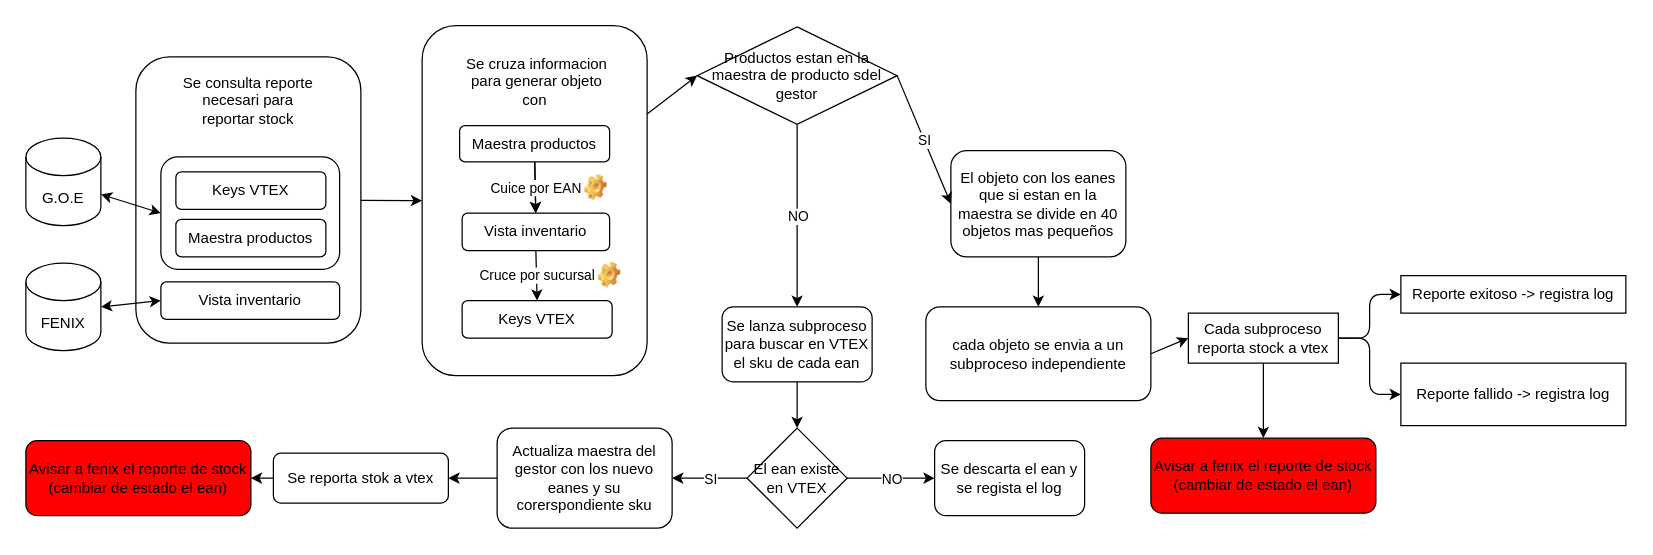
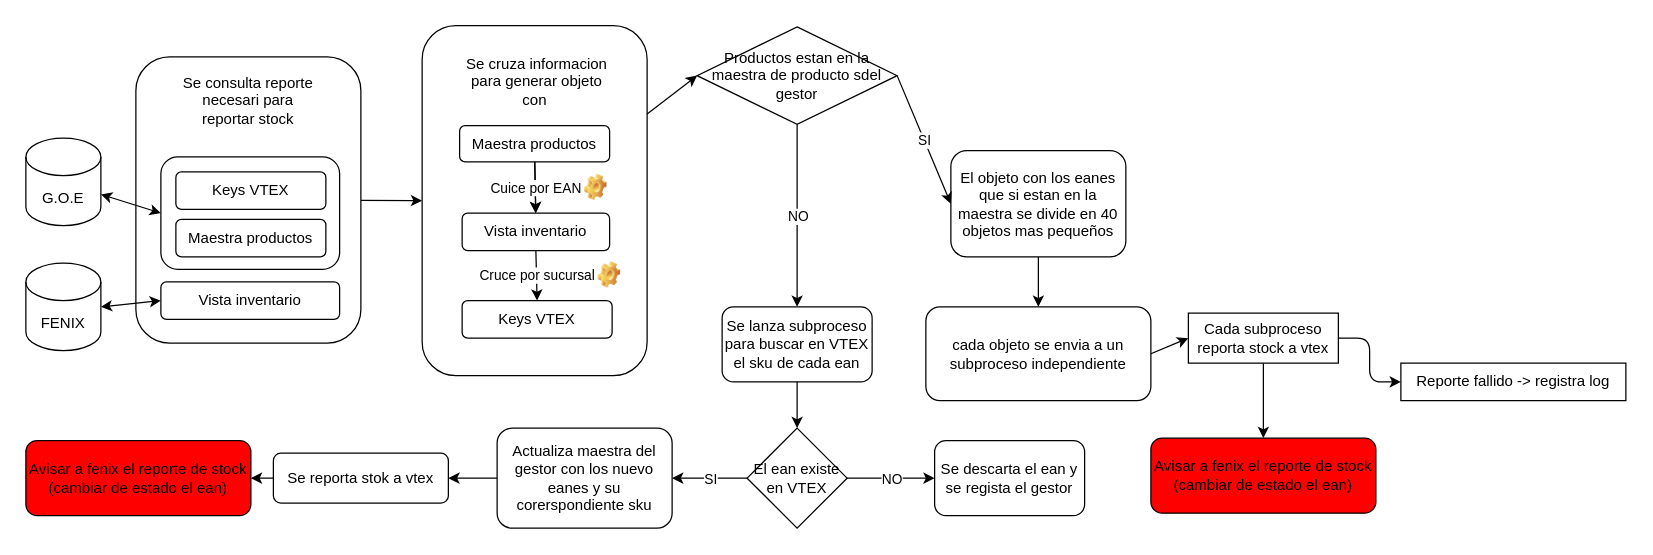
  <mxCell id="0" />
  <mxCell id="1" parent="0" />
  <mxCell id="2" style="edgeStyle=none;html=1;entryX=0;entryY=0.5;entryDx=0;entryDy=0;" edge="1" parent="1" source="3" target="14"><mxGeometry relative="1" as="geometry"><mxPoint x="407" y="155" as="targetPoint" /></mxGeometry></mxCell>
  <mxCell id="3" value="" style="rounded=1;whiteSpace=wrap;html=1;" vertex="1" parent="1"><mxGeometry x="108" y="45" width="180" height="229" as="geometry" /></mxCell>
  <mxCell id="4" value="" style="rounded=1;whiteSpace=wrap;html=1;" vertex="1" parent="1"><mxGeometry x="128" y="125" width="143" height="90" as="geometry" /></mxCell>
  <mxCell id="5" value="Keys VTEX" style="rounded=1;whiteSpace=wrap;html=1;" vertex="1" parent="1"><mxGeometry x="140" y="137" width="120" height="30" as="geometry" /></mxCell>
  <mxCell id="6" value="Vista inventario" style="rounded=1;whiteSpace=wrap;html=1;" vertex="1" parent="1"><mxGeometry x="128" y="225" width="143" height="30" as="geometry" /></mxCell>
  <mxCell id="7" value="Maestra productos" style="rounded=1;whiteSpace=wrap;html=1;" vertex="1" parent="1"><mxGeometry x="140" y="175" width="120" height="30" as="geometry" /></mxCell>
  <mxCell id="8" value="G.O.E" style="shape=cylinder3;whiteSpace=wrap;html=1;boundedLbl=1;backgroundOutline=1;size=15;" vertex="1" parent="1"><mxGeometry x="20" y="110" width="60" height="70" as="geometry" /></mxCell>
  <mxCell id="9" value="FENIX" style="shape=cylinder3;whiteSpace=wrap;html=1;boundedLbl=1;backgroundOutline=1;size=15;" vertex="1" parent="1"><mxGeometry x="20" y="210" width="60" height="70" as="geometry" /></mxCell>
  <mxCell id="10" value="" style="endArrow=classic;startArrow=classic;html=1;exitX=1;exitY=0;exitDx=0;exitDy=45;exitPerimeter=0;entryX=0;entryY=0.5;entryDx=0;entryDy=0;" edge="1" parent="1" source="8" target="4"><mxGeometry width="50" height="50" relative="1" as="geometry"><mxPoint x="27" y="145" as="sourcePoint" /><mxPoint x="77" y="95" as="targetPoint" /></mxGeometry></mxCell>
  <mxCell id="11" value="" style="endArrow=classic;startArrow=classic;html=1;exitX=1;exitY=0.5;exitDx=0;exitDy=0;exitPerimeter=0;entryX=0;entryY=0.5;entryDx=0;entryDy=0;" edge="1" parent="1" source="9" target="6"><mxGeometry width="50" height="50" relative="1" as="geometry"><mxPoint x="-13" y="180" as="sourcePoint" /><mxPoint x="138" y="180" as="targetPoint" /></mxGeometry></mxCell>
  <mxCell id="12" value="Se consulta reporte necesari para reportar stock" style="text;html=1;strokeColor=none;fillColor=none;align=center;verticalAlign=middle;whiteSpace=wrap;rounded=0;" vertex="1" parent="1"><mxGeometry x="138" y="65" width="120" height="30" as="geometry" /></mxCell>
  <mxCell id="13" value="" style="group" vertex="1" connectable="0" parent="1"><mxGeometry x="337" y="20" width="180" height="280" as="geometry" /></mxCell>
  <mxCell id="14" value="" style="rounded=1;whiteSpace=wrap;html=1;" vertex="1" parent="13"><mxGeometry width="180" height="280" as="geometry" /></mxCell>
  <mxCell id="15" value="Keys VTEX" style="rounded=1;whiteSpace=wrap;html=1;" vertex="1" parent="13"><mxGeometry x="32" y="220" width="120" height="30" as="geometry" /></mxCell>
  <mxCell id="16" value="Vista inventario" style="rounded=1;whiteSpace=wrap;html=1;" vertex="1" parent="13"><mxGeometry x="32" y="150" width="118" height="30" as="geometry" /></mxCell>
  <mxCell id="17" value="" style="edgeStyle=none;html=1;" edge="1" parent="13" source="18" target="16"><mxGeometry relative="1" as="geometry" /></mxCell>
  <mxCell id="18" value="Maestra productos" style="rounded=1;whiteSpace=wrap;html=1;" vertex="1" parent="13"><mxGeometry x="30" y="80" width="120" height="29" as="geometry" /></mxCell>
  <mxCell id="19" value="Se cruza informacion para generar objeto con&amp;nbsp;" style="text;html=1;strokeColor=none;fillColor=none;align=center;verticalAlign=middle;whiteSpace=wrap;rounded=0;" vertex="1" parent="13"><mxGeometry x="32" y="30" width="120" height="30" as="geometry" /></mxCell>
  <mxCell id="20" value="" style="endArrow=classic;html=1;exitX=0.5;exitY=1;exitDx=0;exitDy=0;entryX=0.5;entryY=0;entryDx=0;entryDy=0;" edge="1" parent="13" source="16" target="15"><mxGeometry relative="1" as="geometry"><mxPoint x="-170" y="110" as="sourcePoint" /><mxPoint x="210" y="170" as="targetPoint" /></mxGeometry></mxCell>
  <mxCell id="21" value="Cruce por sucursal" style="edgeLabel;resizable=0;html=1;align=center;verticalAlign=middle;" connectable="0" vertex="1" parent="20"><mxGeometry relative="1" as="geometry" /></mxCell>
  <mxCell id="22" value="" style="endArrow=classic;html=1;entryX=0.5;entryY=0;entryDx=0;entryDy=0;exitX=0.5;exitY=1;exitDx=0;exitDy=0;" edge="1" parent="13" source="18" target="16"><mxGeometry relative="1" as="geometry"><mxPoint x="240" y="120" as="sourcePoint" /><mxPoint x="101" y="189" as="targetPoint" /></mxGeometry></mxCell>
  <mxCell id="23" value="Cuice por EAN" style="edgeLabel;resizable=0;html=1;align=center;verticalAlign=middle;" connectable="0" vertex="1" parent="22"><mxGeometry relative="1" as="geometry" /></mxCell>
  <mxCell id="24" value="" style="shape=image;html=1;verticalLabelPosition=bottom;verticalAlign=top;imageAspect=1;aspect=fixed;image=img/clipart/Gear_128x128.png" vertex="1" parent="13"><mxGeometry x="130.1" y="119" width="17.9" height="21" as="geometry" /></mxCell>
  <mxCell id="25" value="" style="shape=image;html=1;verticalLabelPosition=bottom;verticalAlign=top;imageAspect=1;aspect=fixed;image=img/clipart/Gear_128x128.png" vertex="1" parent="13"><mxGeometry x="141" y="189" width="17.9" height="21" as="geometry" /></mxCell>
  <mxCell id="26" value="Productos estan en la maestra de producto sdel gestor" style="rhombus;whiteSpace=wrap;html=1;" vertex="1" parent="1"><mxGeometry x="557" y="21" width="160" height="78" as="geometry" /></mxCell>
  <mxCell id="27" style="edgeStyle=none;html=1;entryX=0;entryY=0.5;entryDx=0;entryDy=0;" edge="1" parent="1" source="14" target="26"><mxGeometry relative="1" as="geometry"><mxPoint x="627" y="225" as="targetPoint" /></mxGeometry></mxCell>
  <mxCell id="28" style="edgeStyle=none;html=1;entryX=0.5;entryY=0;entryDx=0;entryDy=0;exitX=0.5;exitY=1;exitDx=0;exitDy=0;" edge="1" parent="1" source="29" target="37"><mxGeometry relative="1" as="geometry" /></mxCell>
  <mxCell id="29" value="El objeto con los eanes que si estan en la maestra se divide en 40 objetos mas pequeños" style="rounded=1;whiteSpace=wrap;html=1;" vertex="1" parent="1"><mxGeometry x="760" y="120" width="140" height="85" as="geometry" /></mxCell>
  <mxCell id="30" style="edgeStyle=none;html=1;entryX=0.5;entryY=0;entryDx=0;entryDy=0;" edge="1" parent="1" source="31" target="38"><mxGeometry relative="1" as="geometry" /></mxCell>
  <mxCell id="31" value="Se lanza subproceso para buscar en VTEX el sku de cada ean" style="rounded=1;whiteSpace=wrap;html=1;" vertex="1" parent="1"><mxGeometry x="577" y="245" width="120" height="60" as="geometry" /></mxCell>
  <mxCell id="32" value="" style="endArrow=classic;html=1;exitX=0.5;exitY=1;exitDx=0;exitDy=0;entryX=0.5;entryY=0;entryDx=0;entryDy=0;" edge="1" parent="1" source="26" target="31"><mxGeometry relative="1" as="geometry"><mxPoint x="777" y="235" as="sourcePoint" /><mxPoint x="807" y="95" as="targetPoint" /></mxGeometry></mxCell>
  <mxCell id="33" value="NO" style="edgeLabel;resizable=0;html=1;align=center;verticalAlign=middle;" connectable="0" vertex="1" parent="32"><mxGeometry relative="1" as="geometry" /></mxCell>
  <mxCell id="34" value="" style="endArrow=classic;html=1;exitX=1;exitY=0.5;exitDx=0;exitDy=0;entryX=0;entryY=0.5;entryDx=0;entryDy=0;" edge="1" parent="1" source="26" target="29"><mxGeometry relative="1" as="geometry"><mxPoint x="727" y="115" as="sourcePoint" /><mxPoint x="827" y="115" as="targetPoint" /></mxGeometry></mxCell>
  <mxCell id="35" value="SI" style="edgeLabel;resizable=0;html=1;align=center;verticalAlign=middle;" connectable="0" vertex="1" parent="34"><mxGeometry relative="1" as="geometry" /></mxCell>
  <mxCell id="36" style="edgeStyle=none;html=1;entryX=0;entryY=0.5;entryDx=0;entryDy=0;exitX=1;exitY=0.5;exitDx=0;exitDy=0;" edge="1" parent="1" source="37" target="48"><mxGeometry relative="1" as="geometry" /></mxCell>
  <mxCell id="37" value="cada objeto se envia a un subproceso independiente" style="rounded=1;whiteSpace=wrap;html=1;" vertex="1" parent="1"><mxGeometry x="740" y="245" width="180" height="75" as="geometry" /></mxCell>
  <mxCell id="38" value="El ean existe en VTEX" style="rhombus;whiteSpace=wrap;html=1;" vertex="1" parent="1"><mxGeometry x="597" y="342" width="80" height="80" as="geometry" /></mxCell>
- <mxCell id="39" value="Se descarta el ean y se regista el log" style="rounded=1;whiteSpace=wrap;html=1;" vertex="1" parent="1"><mxGeometry x="747" y="352" width="120" height="60" as="geometry" /></mxCell>
+ <mxCell id="39" value="Se descarta el ean y se regista el gestor" style="rounded=1;whiteSpace=wrap;html=1;" vertex="1" parent="1"><mxGeometry x="747" y="352" width="120" height="60" as="geometry" /></mxCell>
  <mxCell id="40" value="" style="endArrow=classic;html=1;exitX=1;exitY=0.5;exitDx=0;exitDy=0;entryX=0;entryY=0.5;entryDx=0;entryDy=0;" edge="1" parent="1" source="38" target="39"><mxGeometry relative="1" as="geometry"><mxPoint x="487" y="382" as="sourcePoint" /><mxPoint x="587" y="382" as="targetPoint" /></mxGeometry></mxCell>
  <mxCell id="41" value="NO" style="edgeLabel;resizable=0;html=1;align=center;verticalAlign=middle;" connectable="0" vertex="1" parent="40"><mxGeometry relative="1" as="geometry" /></mxCell>
  <mxCell id="42" style="edgeStyle=none;html=1;entryX=1;entryY=0.5;entryDx=0;entryDy=0;exitX=0;exitY=0.5;exitDx=0;exitDy=0;" edge="1" parent="1" source="43" target="45"><mxGeometry relative="1" as="geometry" /></mxCell>
  <mxCell id="43" value="Actualiza maestra del gestor con los nuevo eanes y su corerspondiente sku" style="rounded=1;whiteSpace=wrap;html=1;" vertex="1" parent="1"><mxGeometry x="397" y="342" width="140" height="80" as="geometry" /></mxCell>
  <mxCell id="44" style="edgeStyle=none;html=1;entryX=1;entryY=0.5;entryDx=0;entryDy=0;exitX=0;exitY=0.5;exitDx=0;exitDy=0;" edge="1" parent="1" source="45" target="46"><mxGeometry relative="1" as="geometry"><mxPoint x="167" y="455" as="sourcePoint" /></mxGeometry></mxCell>
  <mxCell id="45" value="Se reporta stok a vtex" style="rounded=1;whiteSpace=wrap;html=1;" vertex="1" parent="1"><mxGeometry x="218" y="362" width="140" height="40" as="geometry" /></mxCell>
  <mxCell id="46" value="Avisar a fenix el reporte de stock (cambiar de estado el ean)" style="rounded=1;whiteSpace=wrap;html=1;fillColor=#FF0000;" vertex="1" parent="1"><mxGeometry x="20" y="352" width="180" height="60" as="geometry" /></mxCell>
  <mxCell id="47" style="edgeStyle=none;html=1;entryX=0.5;entryY=0;entryDx=0;entryDy=0;" edge="1" parent="1" source="48" target="55"><mxGeometry relative="1" as="geometry" /></mxCell>
  <mxCell id="48" value="Cada subproceso reporta stock a vtex" style="whiteSpace=wrap;html=1;" vertex="1" parent="1"><mxGeometry x="950" y="250" width="120" height="40" as="geometry" /></mxCell>
- <mxCell id="49" value="Reporte exitoso -&amp;gt; registra log" style="whiteSpace=wrap;html=1;" vertex="1" parent="1"><mxGeometry x="1120" y="220" width="180" height="30" as="geometry" /></mxCell>
- <mxCell id="50" value="" style="edgeStyle=elbowEdgeStyle;elbow=vertical;html=1;rounded=1;curved=0;sourcePerimeterSpacing=0;targetPerimeterSpacing=0;startSize=6;endSize=6;" edge="1" source="48" target="49" parent="1"><mxGeometry relative="1" as="geometry" /></mxCell>
- <mxCell id="51" value="Reporte fallido -&amp;gt; registra log" style="whiteSpace=wrap;html=1;" vertex="1" parent="1"><mxGeometry x="1120" y="290" width="180" height="50" as="geometry" /></mxCell>
+ <mxCell id="51" value="Reporte fallido -&amp;gt; registra log" style="whiteSpace=wrap;html=1;" vertex="1" parent="1"><mxGeometry x="1120" y="290" width="180" height="30" as="geometry" /></mxCell>
  <mxCell id="52" value="" style="edgeStyle=elbowEdgeStyle;elbow=vertical;html=1;rounded=1;curved=0;sourcePerimeterSpacing=0;targetPerimeterSpacing=0;startSize=6;endSize=6;" edge="1" source="48" target="51" parent="1"><mxGeometry relative="1" as="geometry" /></mxCell>
  <mxCell id="53" value="" style="endArrow=classic;html=1;entryX=1;entryY=0.5;entryDx=0;entryDy=0;exitX=0;exitY=0.5;exitDx=0;exitDy=0;" edge="1" parent="1" source="38" target="43"><mxGeometry relative="1" as="geometry"><mxPoint x="457" y="322" as="sourcePoint" /><mxPoint x="557" y="322" as="targetPoint" /></mxGeometry></mxCell>
  <mxCell id="54" value="SI" style="edgeLabel;resizable=0;html=1;align=center;verticalAlign=middle;" connectable="0" vertex="1" parent="53"><mxGeometry relative="1" as="geometry" /></mxCell>
  <mxCell id="55" value="Avisar a fenix el reporte de stock (cambiar de estado el ean)" style="rounded=1;whiteSpace=wrap;html=1;fillColor=#FF0000;" vertex="1" parent="1"><mxGeometry x="920" y="350" width="180" height="60" as="geometry" /></mxCell>
